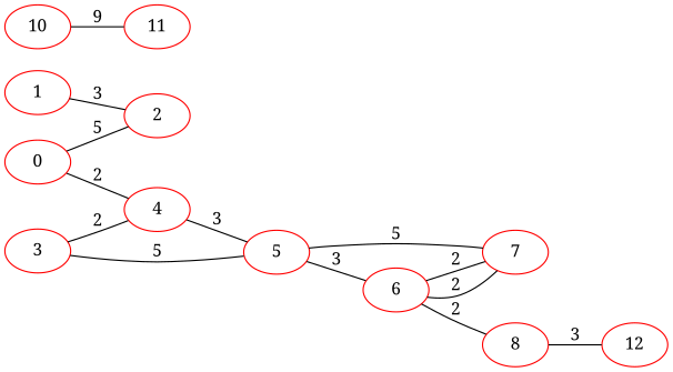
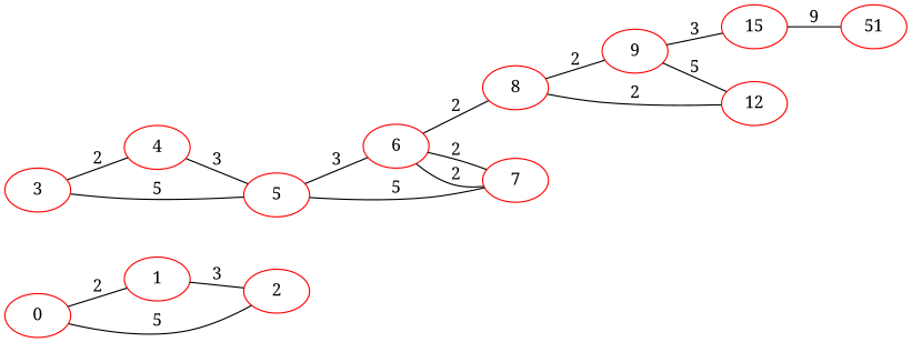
  graph {
    fontname="Noto Serif"
    rankdir=LR
    node [color=red fontname="Noto Serif" weight=1]
    edge [fontname="Noto Serif"]
    0
    1
    2
    3
    4
    5
    6
    7
    8
+   9
    12
-   10
-   11
-   0 -- 4 [label=2]
+   10 [label=15]
+   11 [label=51]
+   0 -- 1 [label=2]
    0 -- 2 [label=5]
    1 -- 2 [label=3]
    3 -- 4 [label=2]
    3 -- 5 [label=5]
    4 -- 5 [label=3]
    5 -- 6 [label=3]
    5 -- 7 [label=5]
    6 -- 7 [label=2]
    6 -- 7 [label=2]
    6 -- 8 [label=2]
-   8 -- 12 [label=3]
+   8 -- 9 [label=2]
+   8 -- 12 [label=2]
+   9 -- 12 [label=5]
+   9 -- 10 [label=3]
    10 -- 11 [label=9]
  }
